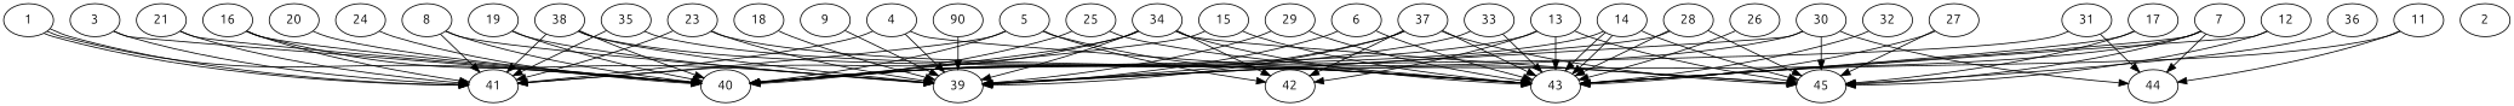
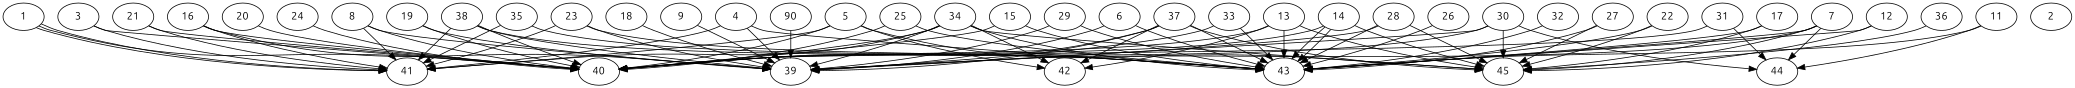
  digraph {
    fontname=Ubuntu
    node [alpha=0.10 fontname=Ubuntu]
    edge [fontname=Ubuntu]
    1 [alpha=0.04 expect_size=14589952]
    40 [alpha=0.11 expect_size=47183872]
    41 [alpha=0.13 expect_size=32589824]
    2 [alpha=0.16 expect_size=23241728]
    3 [expect_size=24383488]
    4 [alpha=0.04 expect_size=48839680]
    39 [alpha=0.20 expect_size=23015424]
    43 [alpha=0.17 expect_size=17981440]
    5 [alpha=0.20 expect_size=47398912]
    42 [alpha=0.09 expect_size=21315584]
    45 [alpha=0.08 expect_size=43133952]
    6 [alpha=0.07 expect_size=20404224]
    7 [alpha=0.06 expect_size=39861248]
    44 [alpha=0.17 expect_size=18830336]
    8 [alpha=0.20 expect_size=46861312]
    9 [alpha=0.04 expect_size=49255424]
    n17 [alpha=0.03 expect_size=33603584 label=90]
    11 [alpha=0.03 expect_size=47322112]
    12 [alpha=0.17 expect_size=9864192]
    13 [alpha=0.19 expect_size=48669696]
    14 [alpha=0.02 expect_size=24514560]
    15 [alpha=0.16 expect_size=33980416]
    16 [alpha=0.11 expect_size=33095680]
    17 [alpha=0.09 expect_size=50383872]
    18 [alpha=0.03 expect_size=16795648]
    19 [alpha=0.12 expect_size=15841280]
    20 [expect_size=24932352]
    21 [alpha=0.12 expect_size=31684608]
+   22 [alpha=0.02 expect_size=39348224]
    23 [alpha=0.20 expect_size=33220608]
    24 [alpha=0.16 expect_size=30840832]
    25 [expect_size=34695168]
    26 [alpha=0.11 expect_size=25850880]
    27 [alpha=0.06 expect_size=5409792]
    28 [alpha=0.19 expect_size=26678272]
    29 [expect_size=32726016]
    30 [alpha=0.14 expect_size=13505536]
    31 [alpha=0.15 expect_size=36996096]
    32 [alpha=0.19 expect_size=18173952]
    33 [alpha=0.00 expect_size=22222848]
    34 [expect_size=21098496]
    35 [alpha=0.12 expect_size=11212800]
    36 [alpha=0.06 expect_size=34721792]
    37 [alpha=0.19 expect_size=12414976]
    38 [alpha=0.17 expect_size=26097664]
    1 -> 40
    1 -> 41
    1 -> 41
    3 -> 40
    3 -> 41
    4 -> 41
    4 -> 39
    4 -> 43
    5 -> 40
    5 -> 41
    5 -> 42
    5 -> 45
    6 -> 39
    6 -> 43
    7 -> 39
    7 -> 43
    7 -> 45
    7 -> 44
    8 -> 40
    8 -> 41
    8 -> 39
    9 -> 39
    n17 -> 39
    11 -> 43
    11 -> 44
    12 -> 43
    12 -> 45
    13 -> 40
    13 -> 43
    13 -> 42
    13 -> 45
    14 -> 40
    14 -> 43
    14 -> 43
    14 -> 45
    15 -> 40
    15 -> 43
    16 -> 40
    16 -> 41
    16 -> 39
    17 -> 43
    17 -> 45
    18 -> 39
    19 -> 40
    19 -> 39
    20 -> 40
    21 -> 40
    21 -> 41
+   22 -> 43
+   22 -> 45
    23 -> 41
    23 -> 39
    23 -> 43
    24 -> 40
    25 -> 40
    25 -> 43
    26 -> 43
    27 -> 43
    27 -> 45
    28 -> 39
    28 -> 43
    28 -> 45
    29 -> 39
    29 -> 43
    30 -> 40
    30 -> 39
    30 -> 45
    30 -> 44
    31 -> 40
    31 -> 44
    32 -> 43
    33 -> 39
    33 -> 43
    34 -> 40
    34 -> 41
    34 -> 39
    34 -> 43
    34 -> 42
    34 -> 45
    35 -> 41
    35 -> 43
    36 -> 45
    37 -> 40
    37 -> 39
    37 -> 43
    37 -> 42
    37 -> 45
    38 -> 40
    38 -> 41
    38 -> 39
    38 -> 43
  }
